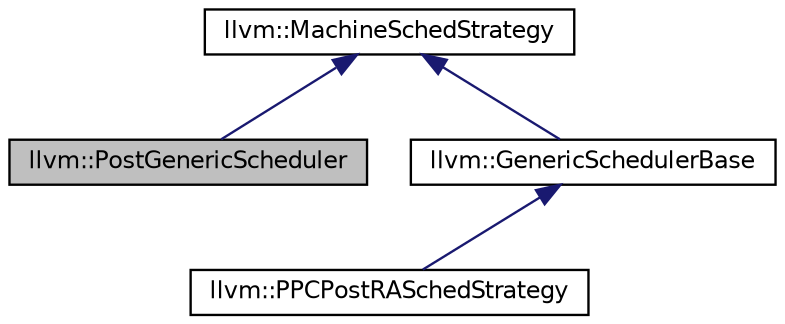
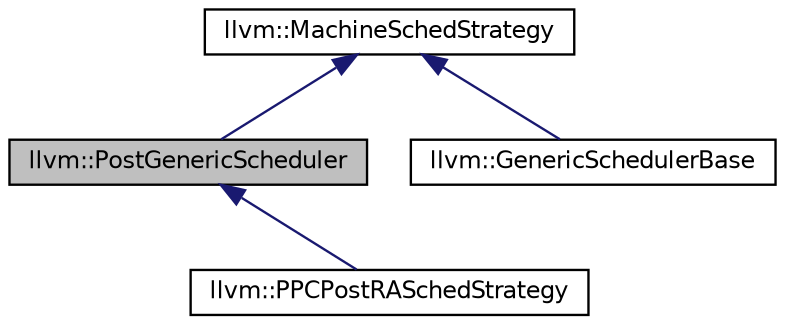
  digraph {
    node [color=black fontname=Helvetica fontsize=10 shape=box]
    edge [color=midnightblue dir=back fontname=Helvetica fontsize=10 labelfontname=Helvetica labelfontsize=10 style=solid]
    n1 [fillcolor=grey75 fontcolor=black height=0.2 label="llvm::PostGenericScheduler" style=filled width=0.4]
    n2 [height=0.2 label="llvm::PPCPostRASchedStrategy" width=0.4]
    n3 [height=0.2 label="llvm::GenericSchedulerBase" width=0.4]
    n4 [height=0.2 label="llvm::MachineSchedStrategy" width=0.4]
-   n3 -> n2
+   n1 -> n2
    n4 -> n1
    n4 -> n3
  }
